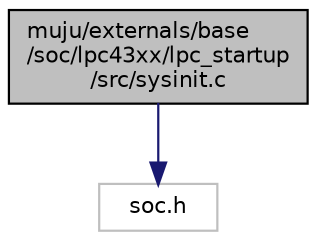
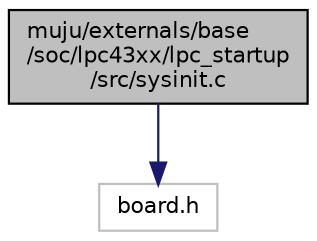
  digraph {
    node [fontname=Helvetica fontsize=10 shape=record style=filled]
    n1 [color=black fillcolor=grey75 fontcolor=black height=0.2 label="muju/externals/base\l/soc/lpc43xx/lpc_startup\l/src/sysinit.c" width=0.4]
-   n2 [color=grey75 fillcolor=white height=0.2 label="soc.h" width=0.4]
+   n2 [color=grey75 fillcolor=white height=0.2 label="board.h" width=0.4]
    n1 -> n2 [color=midnightblue fontname=Helvetica fontsize=10 labelfontname=Helvetica labelfontsize=10 style=solid]
  }
